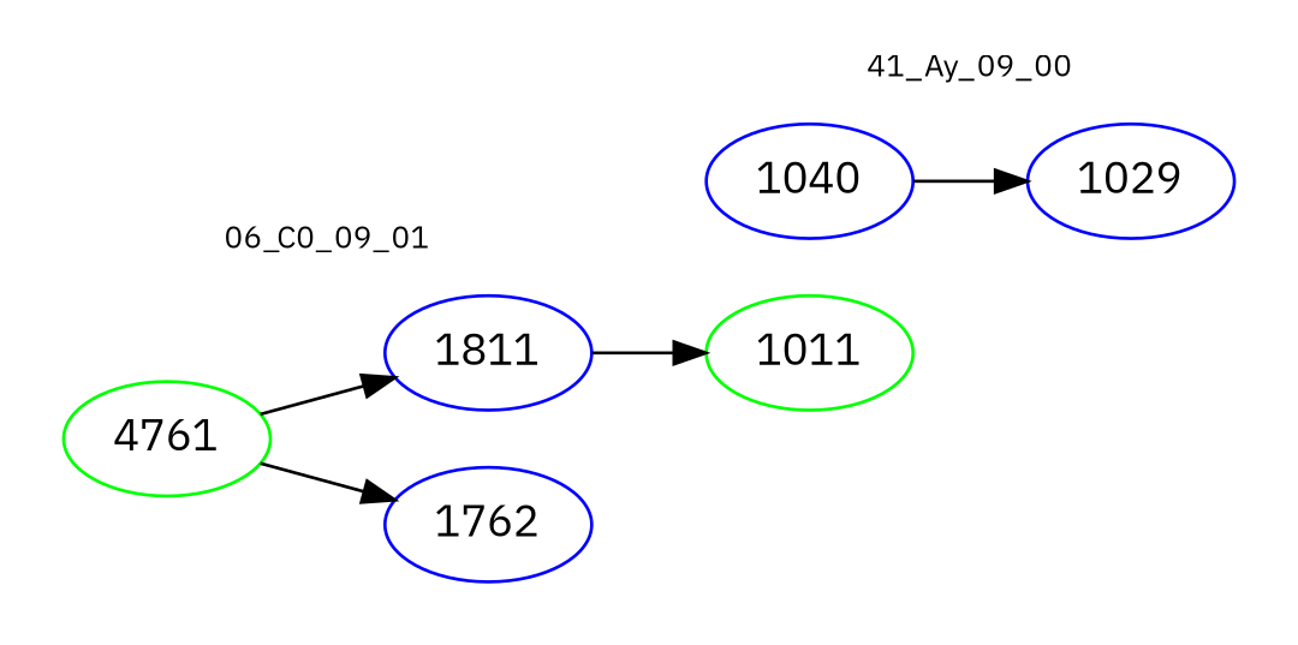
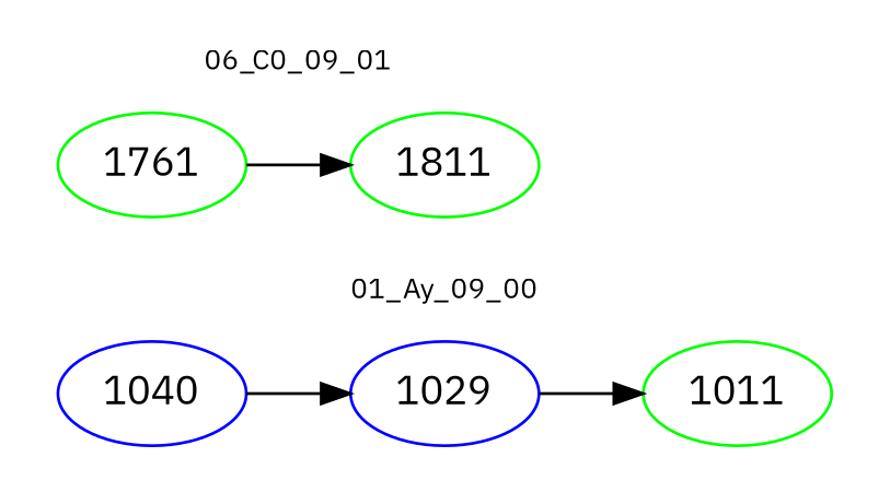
  digraph {
    fontname="IBM Plex Sans"
    rankdir=LR
    node [color=blue fontname="IBM Plex Sans"]
    edge [color=black fontname="IBM Plex Sans"]
    n1 [label=1029]
    n2 [label=1040]
    n3 [color=green label=1011]
-   n4 [color=green label=4761]
-   n5 [label=1762]
-   n6 [label=1811]
+   n4 [color=green label=1761]
+   n6 [color=green label=1811]
    subgraph cluster_1 {
      color=white
      fontsize=10
-     label="41_Ay_09_00"
+     label="01_Ay_09_00"
      n1
      n2
      n3
    }
    subgraph cluster_2 {
      color=white
      fontsize=10
      label="06_C0_09_01"
      n4
-     n5
      n6
    }
-   n6 -> n3
+   n1 -> n3
    n2 -> n1
-   n4 -> n5
    n4 -> n6
  }
